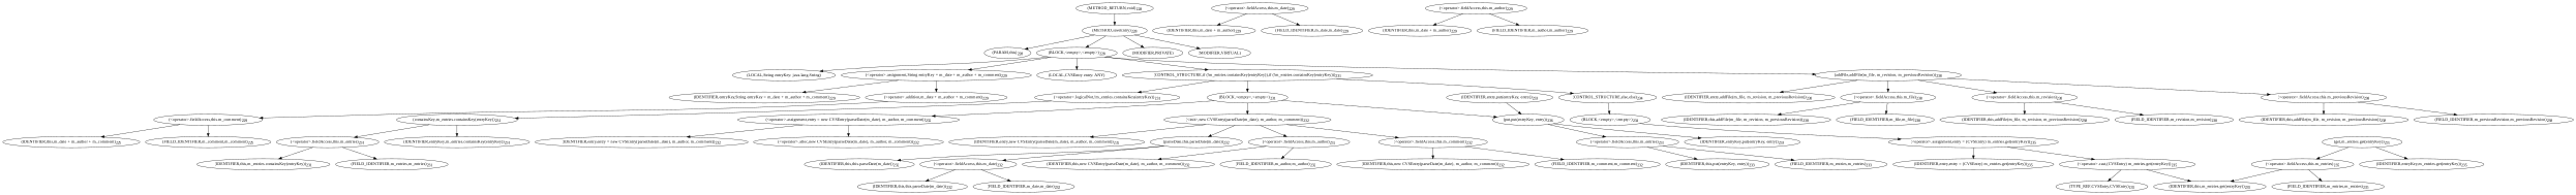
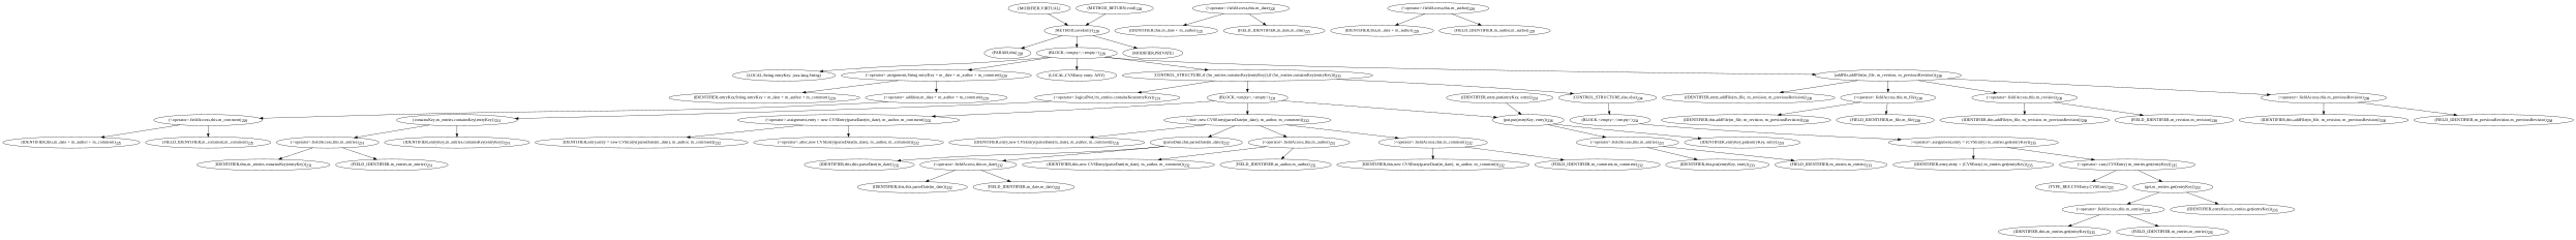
  digraph {
    fontname="Liberation Serif"
    node [fontname="Liberation Serif"]
    edge [fontname="Liberation Serif"]
    n1 [label=<(METHOD,saveEntry)<SUB>228</SUB>>]
    n2 [label=<(PARAM,this)<SUB>228</SUB>>]
    n3 [label=<(BLOCK,&lt;empty&gt;,&lt;empty&gt;)<SUB>228</SUB>>]
    n4 [label=<(MODIFIER,PRIVATE)>]
    n5 [label=<(MODIFIER,VIRTUAL)>]
    n6 [label=<(LOCAL,String entryKey: java.lang.String)>]
    n7 [label=<(&lt;operator&gt;.assignment,String entryKey = m_date + m_author + m_comment)<SUB>229</SUB>>]
    n8 [label=<(LOCAL,CVSEntry entry: ANY)>]
    n9 [label=<(CONTROL_STRUCTURE,if (!m_entries.containsKey(entryKey)),if (!m_entries.containsKey(entryKey)))<SUB>231</SUB>>]
    n10 [label=<(addFile,addFile(m_file, m_revision, m_previousRevision))<SUB>238</SUB>>]
    n11 [label=<(METHOD_RETURN,void)<SUB>228</SUB>>]
    n12 [label=<(IDENTIFIER,entryKey,String entryKey = m_date + m_author + m_comment)<SUB>229</SUB>>]
    n13 [label=<(&lt;operator&gt;.addition,m_date + m_author + m_comment)<SUB>229</SUB>>]
    n14 [label=<(&lt;operator&gt;.logicalNot,!m_entries.containsKey(entryKey))<SUB>231</SUB>>]
    n15 [label=<(BLOCK,&lt;empty&gt;,&lt;empty&gt;)<SUB>231</SUB>>]
    n16 [label=<(CONTROL_STRUCTURE,else,else)<SUB>234</SUB>>]
    n17 [label=<(IDENTIFIER,entry,addFile(m_file, m_revision, m_previousRevision))<SUB>238</SUB>>]
    n18 [label=<(&lt;operator&gt;.fieldAccess,this.m_file)<SUB>238</SUB>>]
    n19 [label=<(&lt;operator&gt;.fieldAccess,this.m_revision)<SUB>238</SUB>>]
    n20 [label=<(&lt;operator&gt;.fieldAccess,this.m_previousRevision)<SUB>238</SUB>>]
    n21 [label=<(&lt;operator&gt;.fieldAccess,this.m_comment)<SUB>229</SUB>>]
    n22 [label=<(IDENTIFIER,this,m_date + m_author + m_comment)<SUB>229</SUB>>]
    n23 [label=<(FIELD_IDENTIFIER,m_comment,m_comment)<SUB>229</SUB>>]
    n24 [label=<(&lt;operator&gt;.fieldAccess,this.m_date)<SUB>229</SUB>>]
    n25 [label=<(IDENTIFIER,this,m_date + m_author)<SUB>229</SUB>>]
    n26 [label=<(FIELD_IDENTIFIER,m_date,m_date)<SUB>229</SUB>>]
    n27 [label=<(&lt;operator&gt;.fieldAccess,this.m_author)<SUB>229</SUB>>]
    n28 [label=<(IDENTIFIER,this,m_date + m_author)<SUB>229</SUB>>]
    n29 [label=<(FIELD_IDENTIFIER,m_author,m_author)<SUB>229</SUB>>]
    n30 [label=<(containsKey,m_entries.containsKey(entryKey))<SUB>231</SUB>>]
    n31 [label=<(&lt;operator&gt;.assignment,entry = new CVSEntry(parseDate(m_date), m_author, m_comment))<SUB>232</SUB>>]
    n32 [label=<(&lt;init&gt;,new CVSEntry(parseDate(m_date), m_author, m_comment))<SUB>232</SUB>>]
    n33 [label=<(put,put(entryKey, entry))<SUB>236</SUB>>]
    n34 [label=<(BLOCK,&lt;empty&gt;,&lt;empty&gt;)<SUB>234</SUB>>]
    n35 [label=<(&lt;operator&gt;.fieldAccess,this.m_entries)<SUB>231</SUB>>]
    n36 [label=<(IDENTIFIER,entryKey,m_entries.containsKey(entryKey))<SUB>231</SUB>>]
    n37 [label=<(IDENTIFIER,this,m_entries.containsKey(entryKey))<SUB>231</SUB>>]
    n38 [label=<(FIELD_IDENTIFIER,m_entries,m_entries)<SUB>231</SUB>>]
    n39 [label=<(IDENTIFIER,entry,entry = new CVSEntry(parseDate(m_date), m_author, m_comment))<SUB>232</SUB>>]
    n40 [label=<(&lt;operator&gt;.alloc,new CVSEntry(parseDate(m_date), m_author, m_comment))<SUB>232</SUB>>]
    n41 [label=<(IDENTIFIER,entry,new CVSEntry(parseDate(m_date), m_author, m_comment))<SUB>232</SUB>>]
    n42 [label=<(parseDate,this.parseDate(m_date))<SUB>232</SUB>>]
    n43 [label=<(&lt;operator&gt;.fieldAccess,this.m_author)<SUB>232</SUB>>]
    n44 [label=<(&lt;operator&gt;.fieldAccess,this.m_comment)<SUB>232</SUB>>]
    n45 [label=<(&lt;operator&gt;.fieldAccess,this.m_entries)<SUB>233</SUB>>]
    n46 [label=<(IDENTIFIER,entryKey,put(entryKey, entry))<SUB>233</SUB>>]
    n47 [label=<(IDENTIFIER,this,this.parseDate(m_date))<SUB>232</SUB>>]
    n48 [label=<(&lt;operator&gt;.fieldAccess,this.m_date)<SUB>232</SUB>>]
    n49 [label=<(IDENTIFIER,this,new CVSEntry(parseDate(m_date), m_author, m_comment))<SUB>232</SUB>>]
    n50 [label=<(FIELD_IDENTIFIER,m_author,m_author)<SUB>232</SUB>>]
    n51 [label=<(IDENTIFIER,this,new CVSEntry(parseDate(m_date), m_author, m_comment))<SUB>232</SUB>>]
    n52 [label=<(FIELD_IDENTIFIER,m_comment,m_comment)<SUB>232</SUB>>]
    n53 [label=<(IDENTIFIER,this,this.parseDate(m_date))<SUB>232</SUB>>]
    n54 [label=<(FIELD_IDENTIFIER,m_date,m_date)<SUB>232</SUB>>]
    n55 [label=<(IDENTIFIER,this,put(entryKey, entry))<SUB>233</SUB>>]
    n56 [label=<(FIELD_IDENTIFIER,m_entries,m_entries)<SUB>233</SUB>>]
    n57 [label=<(IDENTIFIER,entry,put(entryKey, entry))<SUB>233</SUB>>]
    n58 [label=<(&lt;operator&gt;.assignment,entry = (CVSEntry) m_entries.get(entryKey))<SUB>235</SUB>>]
    n59 [label=<(IDENTIFIER,entry,entry = (CVSEntry) m_entries.get(entryKey))<SUB>235</SUB>>]
    n60 [label=<(&lt;operator&gt;.cast,(CVSEntry) m_entries.get(entryKey))<SUB>235</SUB>>]
    n61 [label=<(TYPE_REF,CVSEntry,CVSEntry)<SUB>235</SUB>>]
    n62 [label=<(get,m_entries.get(entryKey))<SUB>235</SUB>>]
    n63 [label=<(&lt;operator&gt;.fieldAccess,this.m_entries)<SUB>235</SUB>>]
    n64 [label=<(IDENTIFIER,entryKey,m_entries.get(entryKey))<SUB>235</SUB>>]
    n65 [label=<(IDENTIFIER,this,m_entries.get(entryKey))<SUB>235</SUB>>]
    n66 [label=<(FIELD_IDENTIFIER,m_entries,m_entries)<SUB>235</SUB>>]
    n67 [label=<(IDENTIFIER,this,addFile(m_file, m_revision, m_previousRevision))<SUB>238</SUB>>]
    n68 [label=<(FIELD_IDENTIFIER,m_file,m_file)<SUB>238</SUB>>]
    n69 [label=<(IDENTIFIER,this,addFile(m_file, m_revision, m_previousRevision))<SUB>238</SUB>>]
    n70 [label=<(FIELD_IDENTIFIER,m_revision,m_revision)<SUB>238</SUB>>]
    n71 [label=<(IDENTIFIER,this,addFile(m_file, m_revision, m_previousRevision))<SUB>238</SUB>>]
    n72 [label=<(FIELD_IDENTIFIER,m_previousRevision,m_previousRevision)<SUB>238</SUB>>]
    n1 -> n2
    n1 -> n3
    n1 -> n4
-   n1 -> n5
+   n5 -> n1
    n3 -> n6
    n3 -> n7
    n3 -> n8
    n3 -> n9
    n3 -> n10
    n7 -> n12
    n7 -> n13
    n9 -> n14
    n9 -> n15
    n9 -> n16
    n10 -> n17
    n10 -> n18
    n10 -> n19
    n10 -> n20
    n11 -> n1
    n13 -> n21
    n14 -> n30
    n15 -> n31
    n15 -> n32
    n15 -> n33
    n16 -> n34
    n18 -> n67
    n18 -> n68
    n19 -> n69
    n19 -> n70
    n20 -> n71
    n20 -> n72
    n21 -> n22
    n21 -> n23
    n24 -> n25
    n24 -> n26
    n27 -> n28
    n27 -> n29
    n30 -> n35
    n30 -> n36
    n31 -> n39
    n31 -> n40
    n32 -> n41
    n32 -> n42
    n32 -> n43
    n32 -> n44
    n33 -> n45
    n33 -> n46
    n34 -> n58
    n35 -> n37
    n35 -> n38
    n42 -> n47
    n42 -> n48
    n43 -> n49
    n43 -> n50
    n44 -> n51
    n44 -> n52
    n45 -> n55
    n45 -> n56
    n48 -> n53
    n48 -> n54
    n57 -> n33
    n58 -> n59
    n58 -> n60
    n60 -> n61
-   n60 -> n65
+   n60 -> n62
    n62 -> n63
    n62 -> n64
    n63 -> n65
    n63 -> n66
  }
